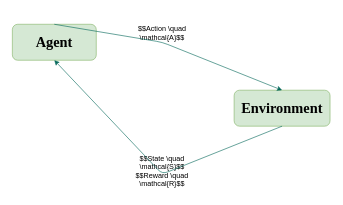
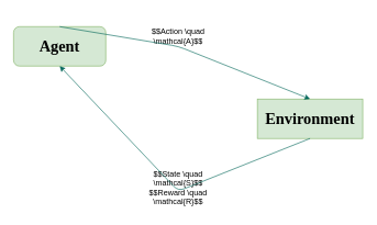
  <mxCell id="0" />
  <mxCell id="1" parent="0" />
  <mxCell id="2" value="&lt;h1&gt;&lt;font face=&quot;Garamond&quot;&gt;Agent&lt;/font&gt;&lt;/h1&gt;" style="rounded=1;whiteSpace=wrap;html=1;fillColor=#d5e8d4;strokeColor=#82b366;fontStyle=1" vertex="1" parent="1"><mxGeometry x="20" y="40" width="140" height="60" as="geometry" /></mxCell>
- <mxCell id="3" value="&lt;font style=&quot;font-size: 24px&quot;&gt;Environment&lt;/font&gt;" style="rounded=1;whiteSpace=wrap;html=1;fillColor=#d5e8d4;strokeColor=#82b366;fontFamily=Garamond;fontStyle=1" vertex="1" parent="1"><mxGeometry x="390" y="150" width="160" height="60" as="geometry" /></mxCell>
+ <mxCell id="3" value="&lt;font style=&quot;font-size: 24px&quot;&gt;Environment&lt;/font&gt;" style="whiteSpace=wrap;html=1;fillColor=#d5e8d4;strokeColor=#82b366;fontFamily=Garamond;fontStyle=1;rounded=0;" vertex="1" parent="1"><mxGeometry x="390" y="150" width="160" height="60" as="geometry" /></mxCell>
  <mxCell id="4" value="$$Action \quad \mathcal{A}$$" style="rounded=0;whiteSpace=wrap;html=1;sketch=0;strokeColor=#FFFFFF;" vertex="1" parent="1"><mxGeometry x="200" y="20" width="140" height="70" as="geometry" /></mxCell>
  <mxCell id="5" style="edgeStyle=orthogonalEdgeStyle;curved=0;rounded=1;sketch=0;orthogonalLoop=1;jettySize=auto;html=1;exitX=0.5;exitY=1;exitDx=0;exitDy=0;fontColor=#5C5C5C;strokeColor=#006658;fillColor=#21C0A5;" edge="1" parent="1" source="4" target="4"><mxGeometry relative="1" as="geometry" /></mxCell>
  <mxCell id="6" value="$$State \quad \mathcal{S}$$&lt;br&gt;$$Reward \quad&lt;br&gt;\mathcal{R}$$" style="rounded=0;whiteSpace=wrap;html=1;sketch=0;strokeColor=#FFFFFF;" vertex="1" parent="1"><mxGeometry x="200" y="250" width="140" height="70" as="geometry" /></mxCell>
  <mxCell id="7" value="" style="endArrow=classic;html=1;rounded=1;sketch=0;fontFamily=Garamond;fontSize=24;fontColor=#5C5C5C;strokeColor=#006658;fillColor=#21C0A5;curved=0;entryX=0.5;entryY=1;entryDx=0;entryDy=0;exitX=0.5;exitY=1;exitDx=0;exitDy=0;" edge="1" parent="1" source="3" target="2"><mxGeometry width="50" height="50" relative="1" as="geometry"><mxPoint x="230" y="240" as="sourcePoint" /><mxPoint x="280" y="190" as="targetPoint" /><Array as="points"><mxPoint x="270" y="290" /></Array></mxGeometry></mxCell>
  <mxCell id="8" value="" style="endArrow=classic;html=1;rounded=1;sketch=0;fontFamily=Garamond;fontSize=24;fontColor=#5C5C5C;strokeColor=#006658;fillColor=#21C0A5;curved=0;exitX=0.5;exitY=0;exitDx=0;exitDy=0;entryX=0.5;entryY=0;entryDx=0;entryDy=0;" edge="1" parent="1" source="2" target="3"><mxGeometry width="50" height="50" relative="1" as="geometry"><mxPoint x="210" y="130" as="sourcePoint" /><mxPoint x="260" y="80" as="targetPoint" /><Array as="points"><mxPoint x="270" y="70" /></Array></mxGeometry></mxCell>
